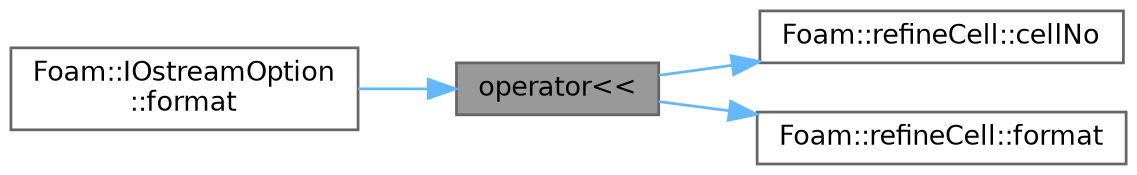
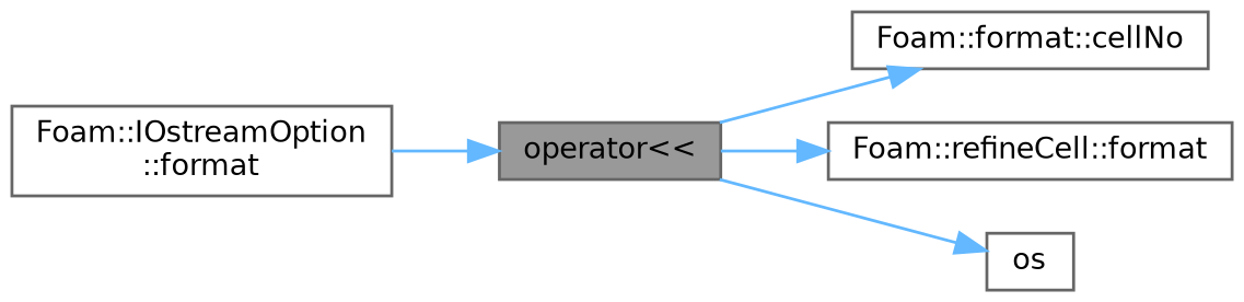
  digraph {
    rankdir=LR
    node [color=grey40 fillcolor=white fontname=Helvetica fontsize=10 shape=box style=filled]
    edge [color=steelblue1 fontname=Helvetica fontsize=10 labelfontname=Helvetica labelfontsize=10 style=solid]
    n1 [color=gray40 fillcolor=grey60 fontcolor=black height=0.2 label="operator\<\<" width=0.4]
-   n2 [height=0.2 label="Foam::refineCell::cellNo" width=0.4]
+   n2 [height=0.2 label="Foam::format::cellNo" width=0.4]
    n3 [height=0.2 label="Foam::refineCell::format" width=0.4]
+   n4 [height=0.2 label=os width=0.4]
    n5 [height=0.2 label="Foam::IOstreamOption\l::format" width=0.4]
    n1 -> n2
    n1 -> n3
+   n1 -> n4
    n5 -> n1
  }
